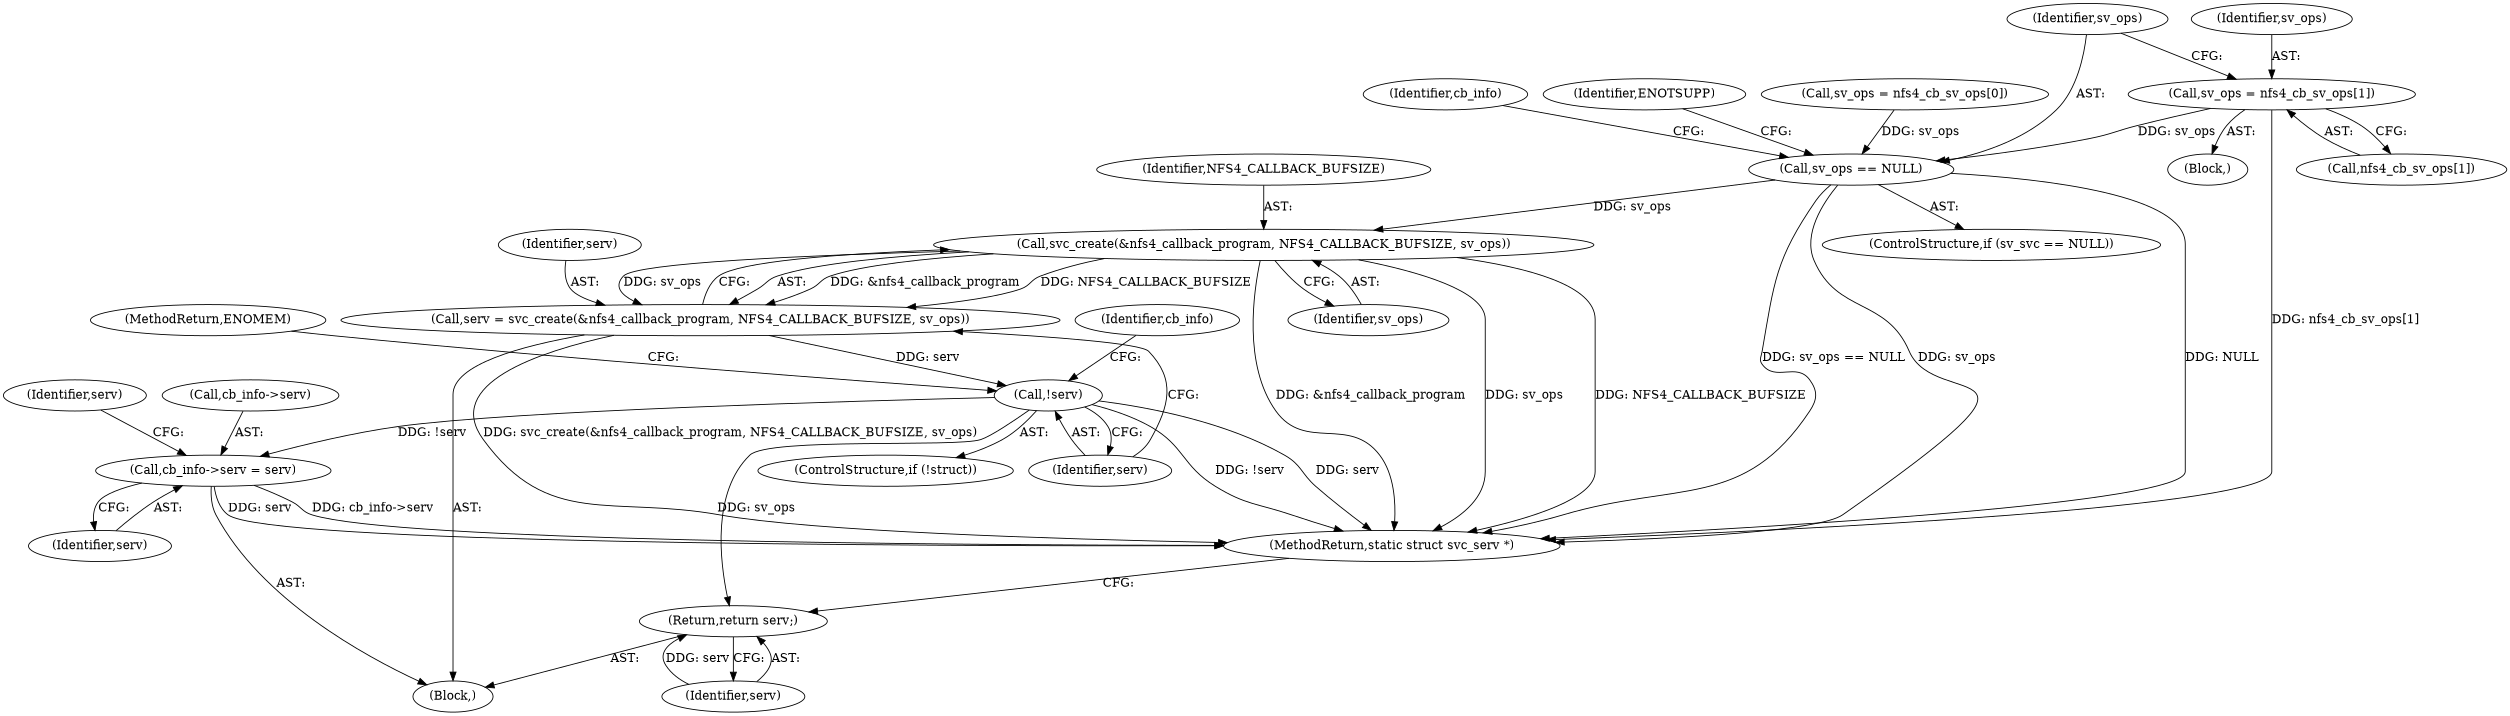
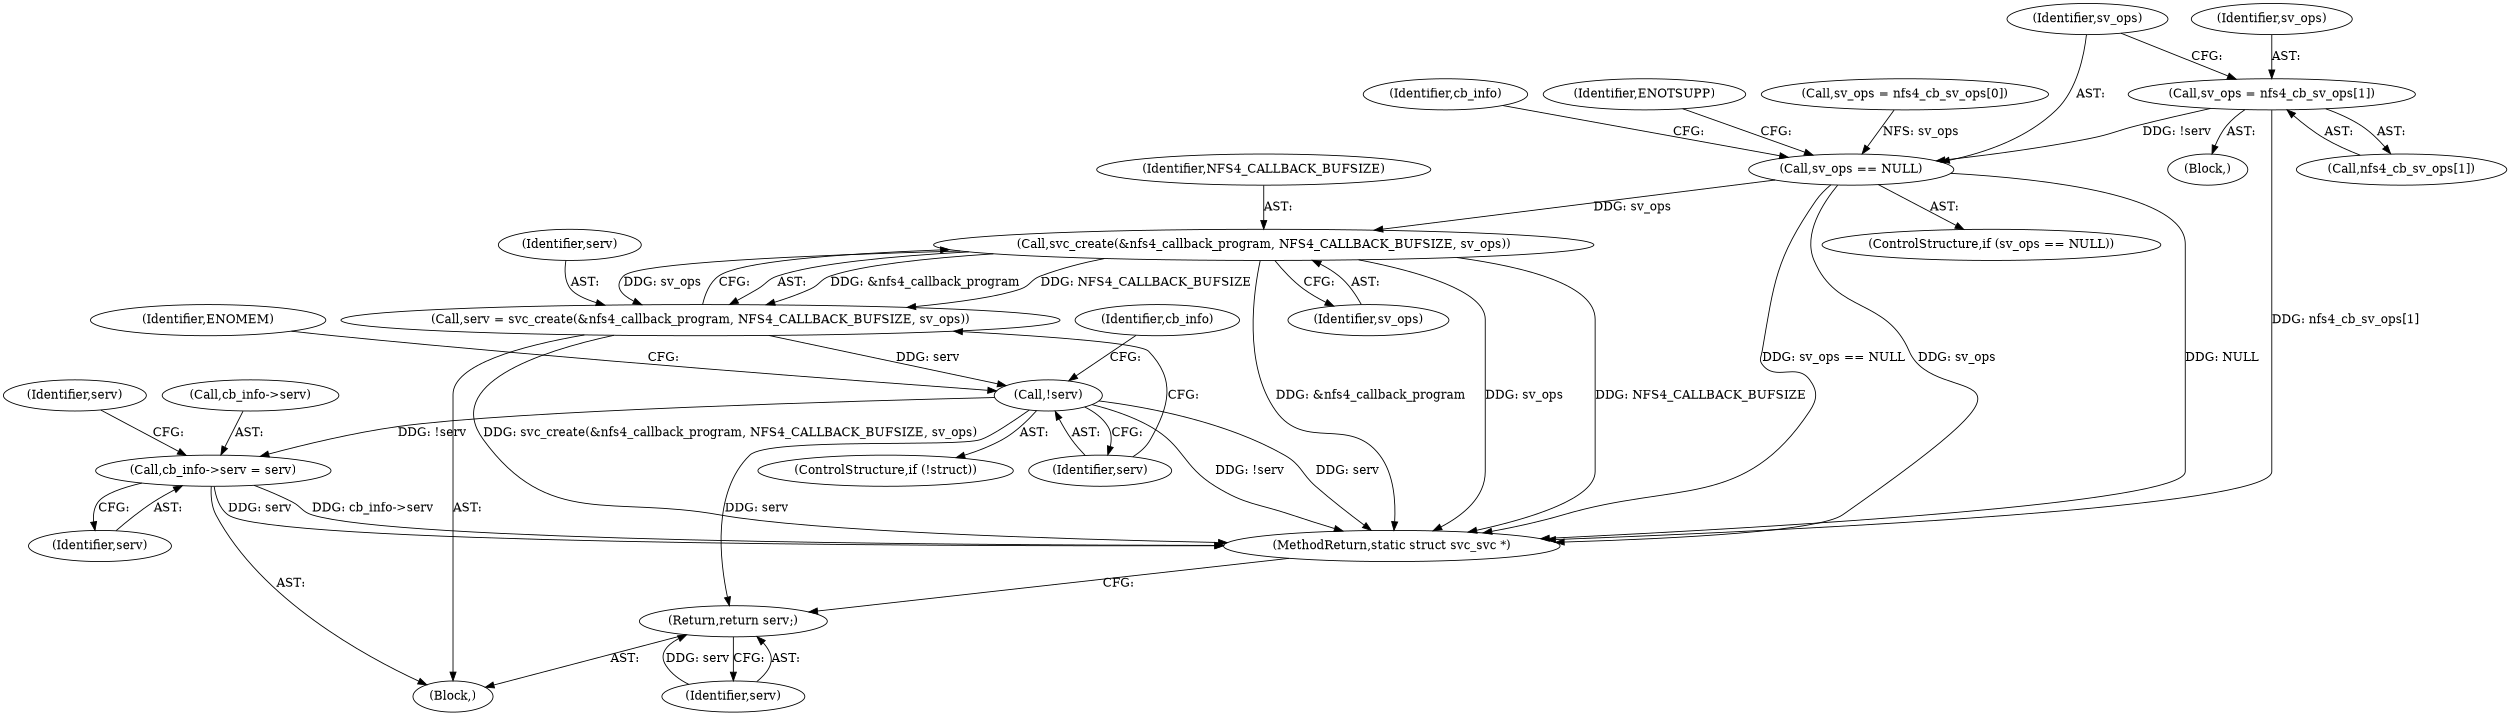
  digraph {
    n1 [label="(Call,sv_ops = nfs4_cb_sv_ops[1])"]
    n2 [label="(Call,sv_ops == NULL)"]
-   n3 [label="(MethodReturn,static struct svc_serv *)"]
+   n3 [label="(MethodReturn,static struct svc_svc *)"]
    n4 [label="(Call,nfs4_cb_sv_ops[1])"]
    n5 [label="(Block,)"]
    n6 [label="(Call,svc_create(&nfs4_callback_program, NFS4_CALLBACK_BUFSIZE, sv_ops))"]
-   n7 [label="(ControlStructure,if (sv_svc == NULL))"]
+   n7 [label="(ControlStructure,if (sv_ops == NULL))"]
    n8 [label="(Return,return serv;)"]
    n9 [label="(Call,serv = svc_create(&nfs4_callback_program, NFS4_CALLBACK_BUFSIZE, sv_ops))"]
    n10 [label="(Identifier,sv_ops)"]
    n11 [label="(Call,!serv)"]
    n12 [label="(Block,)"]
    n13 [label="(Call,cb_info->serv = serv)"]
    n14 [label="(Identifier,serv)"]
    n15 [label="(ControlStructure,if (!struct))"]
    n16 [label="(Identifier,serv)"]
    n17 [label="(Identifier,serv)"]
    n18 [label="(Identifier,cb_info)"]
    n19 [label="(Identifier,cb_info)"]
    n20 [label="(Identifier,serv)"]
    n21 [label="(Identifier,ENOTSUPP)"]
    n22 [label="(Call,sv_ops = nfs4_cb_sv_ops[0])"]
    n23 [label="(Identifier,NFS4_CALLBACK_BUFSIZE)"]
    n24 [label="(Identifier,sv_ops)"]
-   n25 [label="(MethodReturn,ENOMEM)"]
+   n25 [label="(Identifier,ENOMEM)"]
    n26 [label="(Call,cb_info->serv)"]
    n27 [label="(Identifier,sv_ops)"]
    n28 [label="(Identifier,serv)"]
-   n1 -> n2 [label="DDG: sv_ops"]
+   n1 -> n2 [label="DDG: !serv"]
    n1 -> n3 [label="DDG: nfs4_cb_sv_ops[1]"]
-   n1 -> n4 [label="CFG: "]
+   n1 -> n4 [label="AST: "]
    n1 -> n5 [label="AST: "]
    n2 -> n3 [label="DDG: sv_ops"]
    n2 -> n3 [label="DDG: NULL"]
    n2 -> n3 [label="DDG: sv_ops == NULL"]
    n2 -> n6 [label="DDG: sv_ops"]
    n2 -> n7 [label="AST: "]
    n3 -> n8 [label="CFG: "]
    n4 -> n1 [label="AST: "]
    n6 -> n3 [label="DDG: &nfs4_callback_program"]
    n6 -> n3 [label="DDG: sv_ops"]
    n6 -> n3 [label="DDG: NFS4_CALLBACK_BUFSIZE"]
    n6 -> n9 [label="AST: "]
    n6 -> n9 [label="DDG: &nfs4_callback_program"]
    n6 -> n9 [label="DDG: NFS4_CALLBACK_BUFSIZE"]
    n6 -> n9 [label="DDG: sv_ops"]
    n6 -> n10 [label="CFG: "]
    n8 -> n12 [label="AST: "]
    n8 -> n17 [label="CFG: "]
    n9 -> n3 [label="DDG: svc_create(&nfs4_callback_program, NFS4_CALLBACK_BUFSIZE, sv_ops)"]
    n9 -> n6 [label="CFG: "]
    n9 -> n11 [label="DDG: serv"]
    n9 -> n12 [label="AST: "]
    n10 -> n6 [label="AST: "]
    n11 -> n3 [label="DDG: !serv"]
    n11 -> n3 [label="DDG: serv"]
-   n11 -> n8 [label="DDG: sv_ops"]
+   n11 -> n8 [label="DDG: serv"]
    n11 -> n13 [label="DDG: !serv"]
    n11 -> n14 [label="CFG: "]
    n11 -> n15 [label="AST: "]
    n13 -> n3 [label="DDG: serv"]
    n13 -> n3 [label="DDG: cb_info->serv"]
    n13 -> n12 [label="AST: "]
    n13 -> n16 [label="CFG: "]
    n14 -> n9 [label="CFG: "]
    n14 -> n11 [label="AST: "]
    n16 -> n13 [label="AST: "]
    n17 -> n8 [label="AST: "]
    n17 -> n8 [label="DDG: serv"]
    n18 -> n2 [label="CFG: "]
    n19 -> n11 [label="CFG: "]
    n20 -> n9 [label="AST: "]
    n21 -> n2 [label="CFG: "]
-   n22 -> n2 [label="DDG: sv_ops"]
+   n22 -> n2 [label="NFS: sv_ops"]
    n23 -> n6 [label="AST: "]
    n24 -> n1 [label="AST: "]
    n25 -> n11 [label="CFG: "]
    n26 -> n13 [label="AST: "]
    n27 -> n1 [label="CFG: "]
    n27 -> n2 [label="AST: "]
    n28 -> n13 [label="CFG: "]
  }
